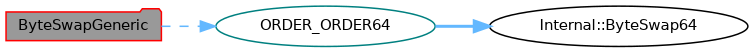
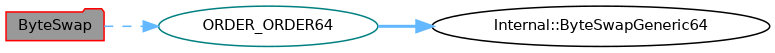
  digraph {
    rankdir=LR
    node [fillcolor=white fontname=Helvetica fontsize=10 shape=ellipse style=filled]
    edge [color=steelblue1 fontname=Helvetica fontsize=10 labelfontname=Helvetica labelfontsize=10]
-   n1 [color=red fillcolor=grey60 fontcolor=black height=0.2 label=ByteSwapGeneric shape=folder width=0.4]
+   n1 [color=red fillcolor=grey60 fontcolor=black height=0.2 label=ByteSwap shape=folder width=0.4]
    n2 [color=teal height=0.2 label=ORDER_ORDER64 width=0.4]
-   n3 [color=black height=0.2 label="Internal::ByteSwap64" width=0.4]
+   n3 [color=black height=0.2 label="Internal::ByteSwapGeneric64" width=0.4]
    n1 -> n2 [style=dashed]
    n2 -> n3 [style=bold]
  }
